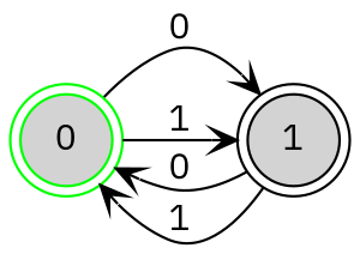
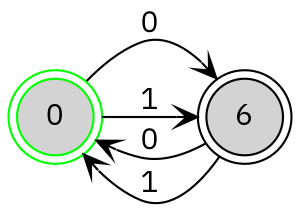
  digraph {
    rankdir=LR
    fontname="IBM Plex Sans"
    node [shape=doublecircle style=filled fillcolor=lightgrey fontname="IBM Plex Sans"]
    edge [arrowhead=vee fontname="IBM Plex Sans"]
    0 [color=green]
-   1 [color=black]
+   1 [color=black label=6]
    0 -> 1 [label=0]
    0 -> 1 [label=1]
    1 -> 0 [label=0]
    1 -> 0 [label=1]
  }
